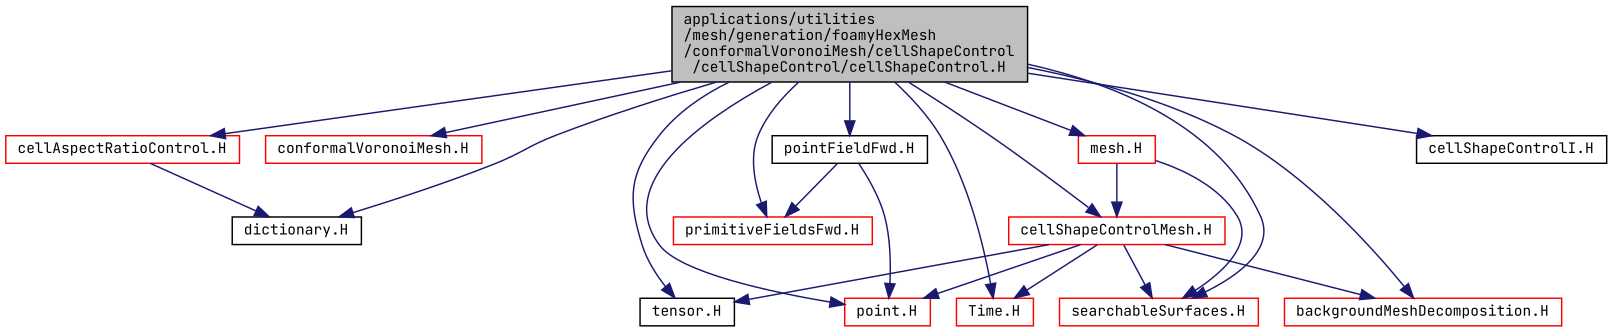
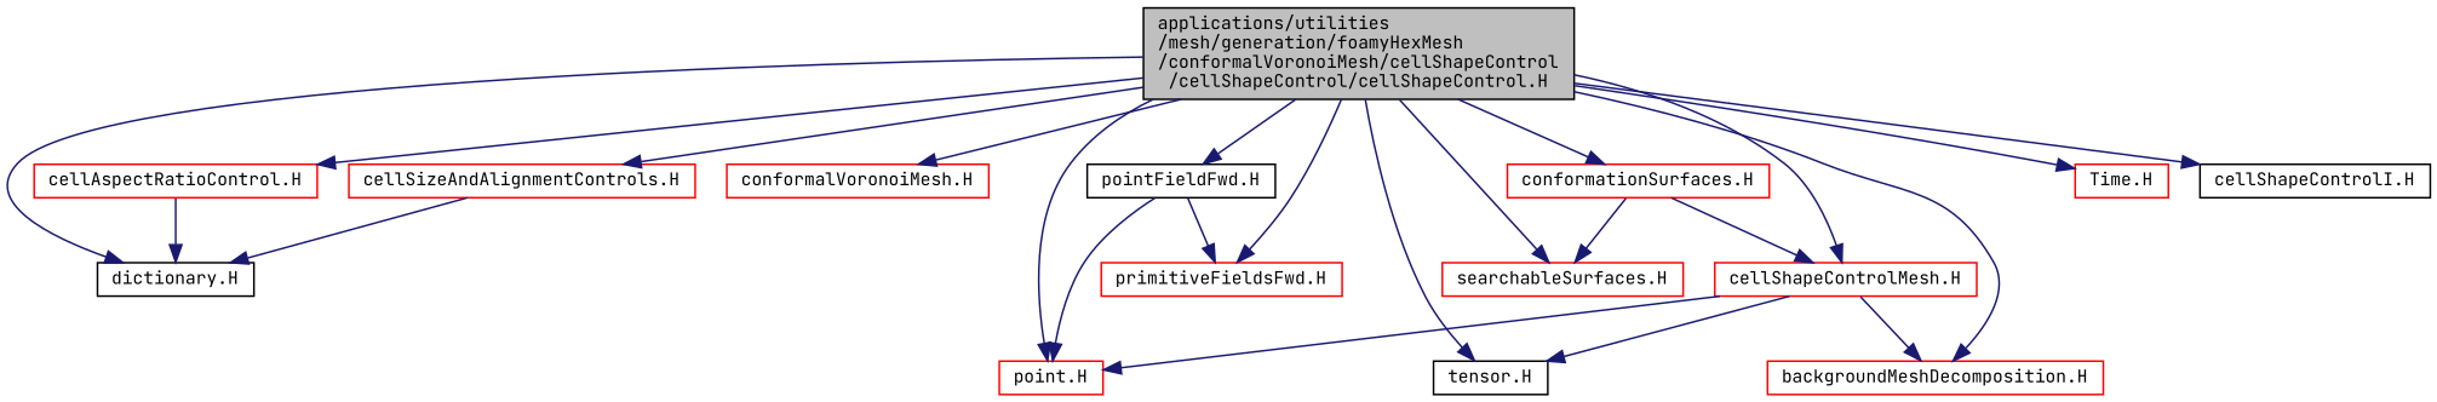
  digraph {
    fontname="JetBrains Mono"
    node [color=red fontname="JetBrains Mono" fontsize=10 shape=record]
    edge [color=midnightblue fontname="JetBrains Mono" fontsize=10 labelfontname=FreeSans labelfontsize=10 style=solid]
    n1 [color=black fillcolor=grey75 fontcolor=black height=0.2 label="applications/utilities\l/mesh/generation/foamyHexMesh\l/conformalVoronoiMesh/cellShapeControl\l/cellShapeControl/cellShapeControl.H" style=filled width=0.4]
    n2 [color=black height=0.2 label="dictionary.H" width=0.4]
    n3 [height=0.2 label="conformalVoronoiMesh.H" width=0.4]
    n4 [color=black height=0.2 label="tensor.H" width=0.4]
    n5 [height=0.2 label="point.H" width=0.4]
    n6 [height=0.2 label="primitiveFieldsFwd.H" width=0.4]
    n7 [color=black height=0.2 label="pointFieldFwd.H" width=0.4]
    n8 [height=0.2 label="Time.H" width=0.4]
    n9 [height=0.2 label="searchableSurfaces.H" width=0.4]
-   n10 [height=0.2 label="mesh.H" width=0.4]
+   n10 [height=0.2 label="conformationSurfaces.H" width=0.4]
    n11 [height=0.2 label="cellAspectRatioControl.H" width=0.4]
+   n12 [height=0.2 label="cellSizeAndAlignmentControls.H" width=0.4]
    n13 [height=0.2 label="cellShapeControlMesh.H" width=0.4]
    n14 [height=0.2 label="backgroundMeshDecomposition.H" width=0.4]
    n15 [color=black height=0.2 label="cellShapeControlI.H" width=0.4]
    n1 -> n2
    n1 -> n3
    n1 -> n4
    n1 -> n5
    n1 -> n6
    n1 -> n7
    n1 -> n8
    n1 -> n9
    n1 -> n10
    n1 -> n11
+   n1 -> n12
    n1 -> n13
    n1 -> n14
    n1 -> n15
    n7 -> n5
    n7 -> n6
    n10 -> n9
    n10 -> n13
    n11 -> n2
+   n12 -> n2
    n13 -> n4
    n13 -> n5
-   n13 -> n8
-   n13 -> n9
    n13 -> n14
  }
